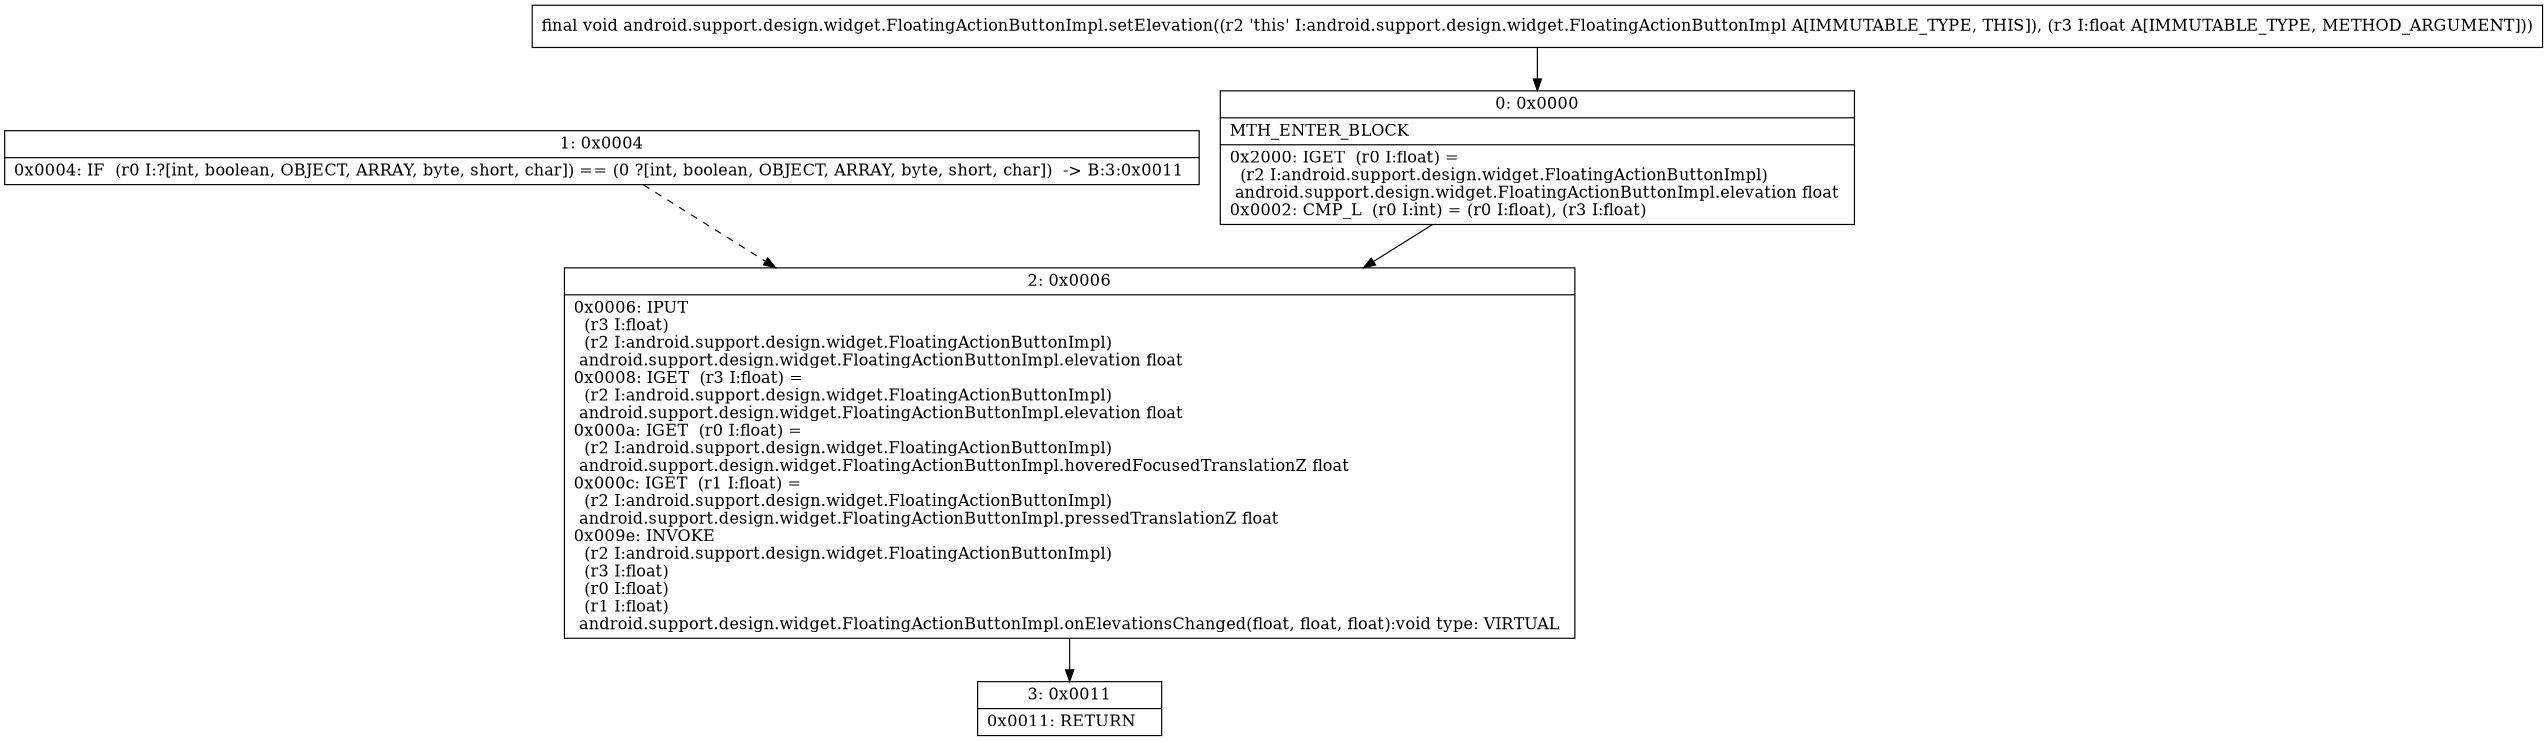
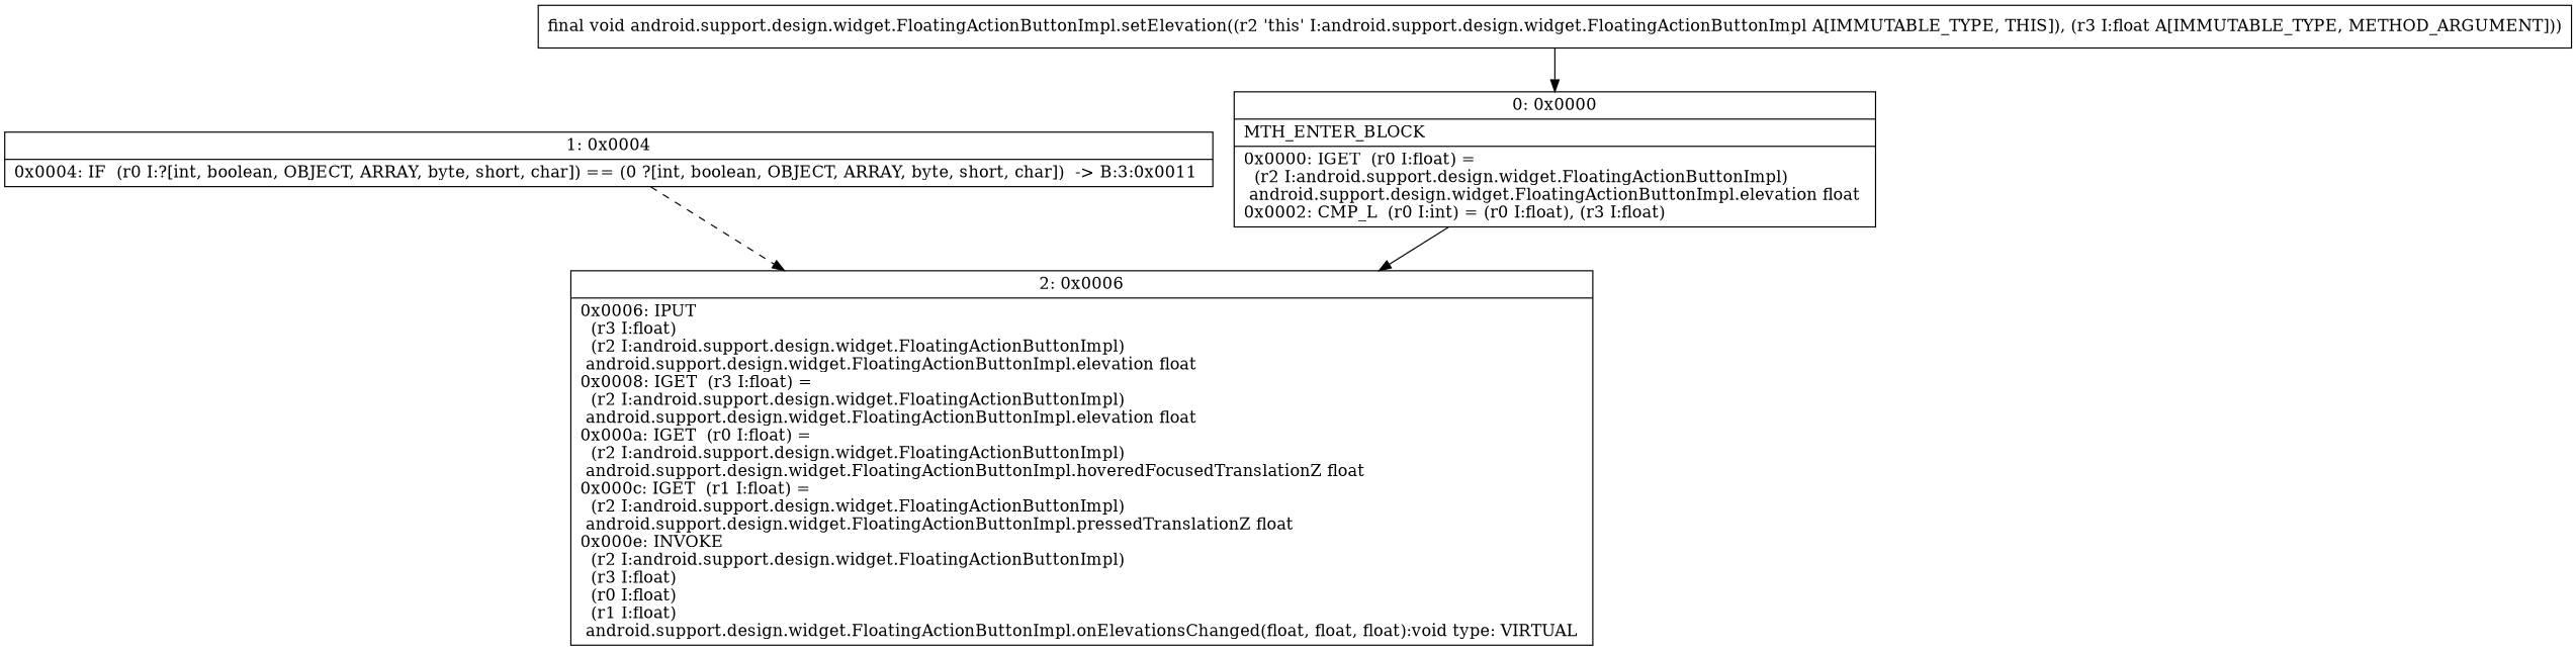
  digraph {
    node [shape=record]
-   n1 [label="{0\:\ 0x0000|MTH_ENTER_BLOCK\l|0x2000: IGET  (r0 I:float) = \l  (r2 I:android.support.design.widget.FloatingActionButtonImpl)\l android.support.design.widget.FloatingActionButtonImpl.elevation float \l0x0002: CMP_L  (r0 I:int) = (r0 I:float), (r3 I:float) \l}"]
-   n2 [label="{2\:\ 0x0006|0x0006: IPUT  \l  (r3 I:float)\l  (r2 I:android.support.design.widget.FloatingActionButtonImpl)\l android.support.design.widget.FloatingActionButtonImpl.elevation float \l0x0008: IGET  (r3 I:float) = \l  (r2 I:android.support.design.widget.FloatingActionButtonImpl)\l android.support.design.widget.FloatingActionButtonImpl.elevation float \l0x000a: IGET  (r0 I:float) = \l  (r2 I:android.support.design.widget.FloatingActionButtonImpl)\l android.support.design.widget.FloatingActionButtonImpl.hoveredFocusedTranslationZ float \l0x000c: IGET  (r1 I:float) = \l  (r2 I:android.support.design.widget.FloatingActionButtonImpl)\l android.support.design.widget.FloatingActionButtonImpl.pressedTranslationZ float \l0x009e: INVOKE  \l  (r2 I:android.support.design.widget.FloatingActionButtonImpl)\l  (r3 I:float)\l  (r0 I:float)\l  (r1 I:float)\l android.support.design.widget.FloatingActionButtonImpl.onElevationsChanged(float, float, float):void type: VIRTUAL \l}"]
+   n1 [label="{0\:\ 0x0000|MTH_ENTER_BLOCK\l|0x0000: IGET  (r0 I:float) = \l  (r2 I:android.support.design.widget.FloatingActionButtonImpl)\l android.support.design.widget.FloatingActionButtonImpl.elevation float \l0x0002: CMP_L  (r0 I:int) = (r0 I:float), (r3 I:float) \l}"]
+   n2 [label="{2\:\ 0x0006|0x0006: IPUT  \l  (r3 I:float)\l  (r2 I:android.support.design.widget.FloatingActionButtonImpl)\l android.support.design.widget.FloatingActionButtonImpl.elevation float \l0x0008: IGET  (r3 I:float) = \l  (r2 I:android.support.design.widget.FloatingActionButtonImpl)\l android.support.design.widget.FloatingActionButtonImpl.elevation float \l0x000a: IGET  (r0 I:float) = \l  (r2 I:android.support.design.widget.FloatingActionButtonImpl)\l android.support.design.widget.FloatingActionButtonImpl.hoveredFocusedTranslationZ float \l0x000c: IGET  (r1 I:float) = \l  (r2 I:android.support.design.widget.FloatingActionButtonImpl)\l android.support.design.widget.FloatingActionButtonImpl.pressedTranslationZ float \l0x000e: INVOKE  \l  (r2 I:android.support.design.widget.FloatingActionButtonImpl)\l  (r3 I:float)\l  (r0 I:float)\l  (r1 I:float)\l android.support.design.widget.FloatingActionButtonImpl.onElevationsChanged(float, float, float):void type: VIRTUAL \l}"]
    n3 [label="{1\:\ 0x0004|0x0004: IF  (r0 I:?[int, boolean, OBJECT, ARRAY, byte, short, char]) == (0 ?[int, boolean, OBJECT, ARRAY, byte, short, char])  \-\> B:3:0x0011 \l}"]
-   n4 [label="{3\:\ 0x0011|0x0011: RETURN   \l}"]
    n5 [label="{final void android.support.design.widget.FloatingActionButtonImpl.setElevation((r2 'this' I:android.support.design.widget.FloatingActionButtonImpl A[IMMUTABLE_TYPE, THIS]), (r3 I:float A[IMMUTABLE_TYPE, METHOD_ARGUMENT])) }"]
    n1 -> n2
-   n2 -> n4
    n3 -> n2 [style=dashed]
    n5 -> n1
  }
